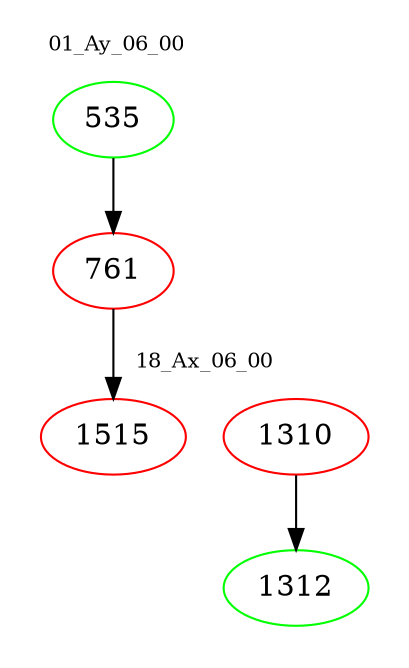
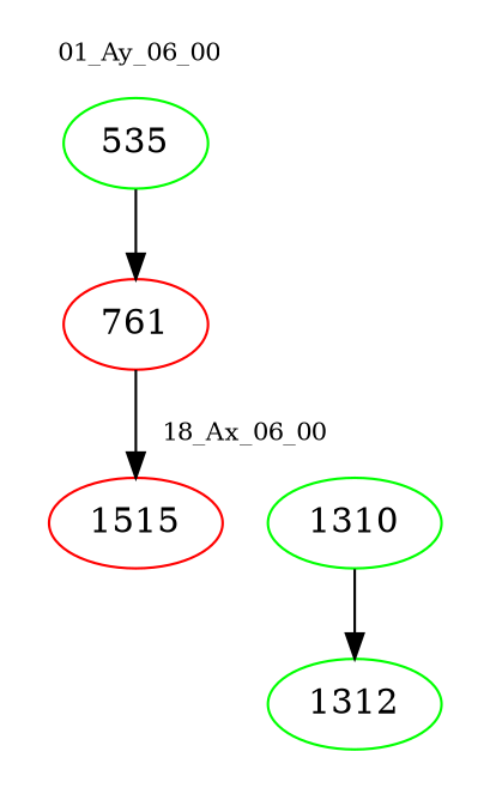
  digraph {
    node [color=green]
    edge [color=black]
    n1 [label=535]
    n2 [color=red label=761]
-   n3 [color=red label=1310]
+   n3 [label=1310]
    n4 [color=red label=1515]
    n5 [label=1312]
    subgraph cluster_1 {
      color=white
      fontsize=10
      label="01_Ay_06_00"
      n1
      n2
    }
    subgraph cluster_2 {
      color=white
      fontsize=10
      label="18_Ax_06_00"
      n3
      n4
      n5
    }
    n1 -> n2
    n2 -> n4
    n3 -> n5
  }
